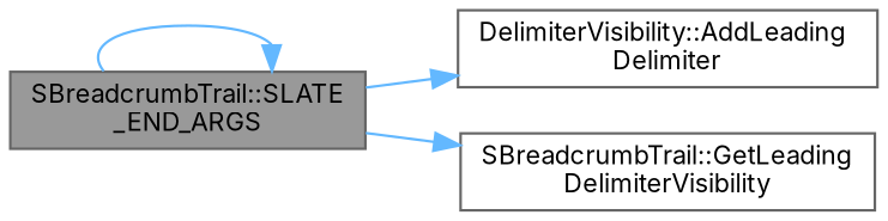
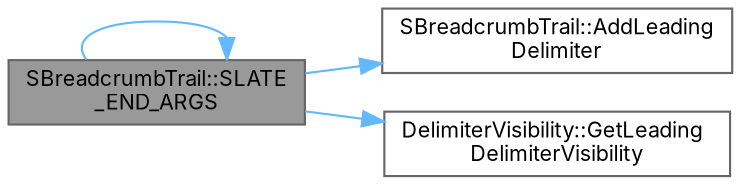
  digraph {
    fontname=Inter
    rankdir=LR
    node [color=grey40 fillcolor=white fontname=Inter fontsize=10 shape=box style=filled]
    edge [color=steelblue1 fontname=Inter fontsize=10 labelfontname=Helvetica labelfontsize=10 style=solid]
    n1 [color=gray40 fillcolor=grey60 fontcolor=black height=0.2 label="SBreadcrumbTrail::SLATE\l_END_ARGS" width=0.4]
-   n2 [height=0.2 label="DelimiterVisibility::AddLeading\lDelimiter" width=0.4]
-   n3 [height=0.2 label="SBreadcrumbTrail::GetLeading\lDelimiterVisibility" width=0.4]
+   n2 [height=0.2 label="SBreadcrumbTrail::AddLeading\lDelimiter" width=0.4]
+   n3 [height=0.2 label="DelimiterVisibility::GetLeading\lDelimiterVisibility" width=0.4]
    n1 -> n1
    n1 -> n2
    n1 -> n3
  }
